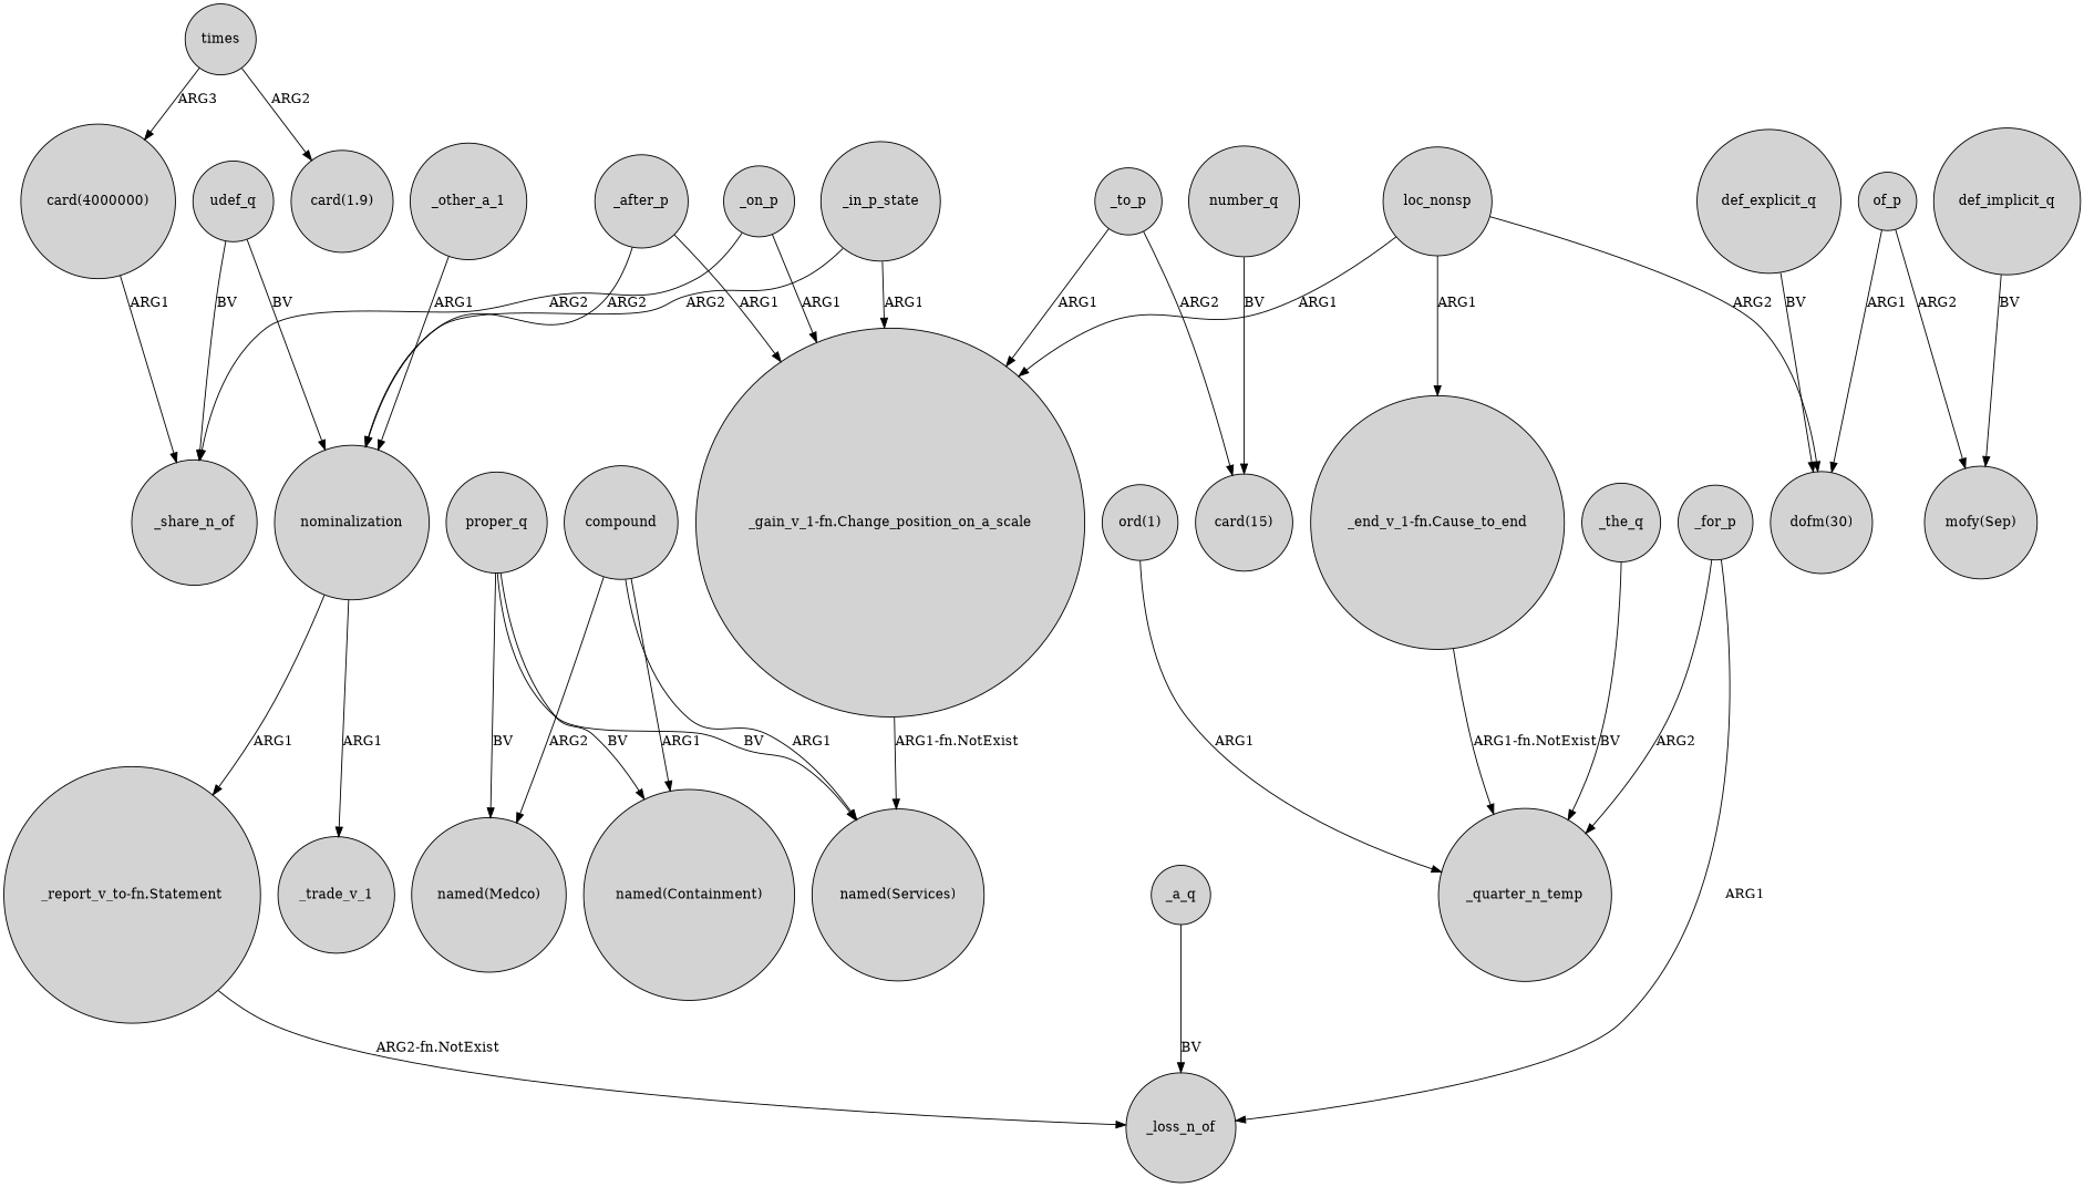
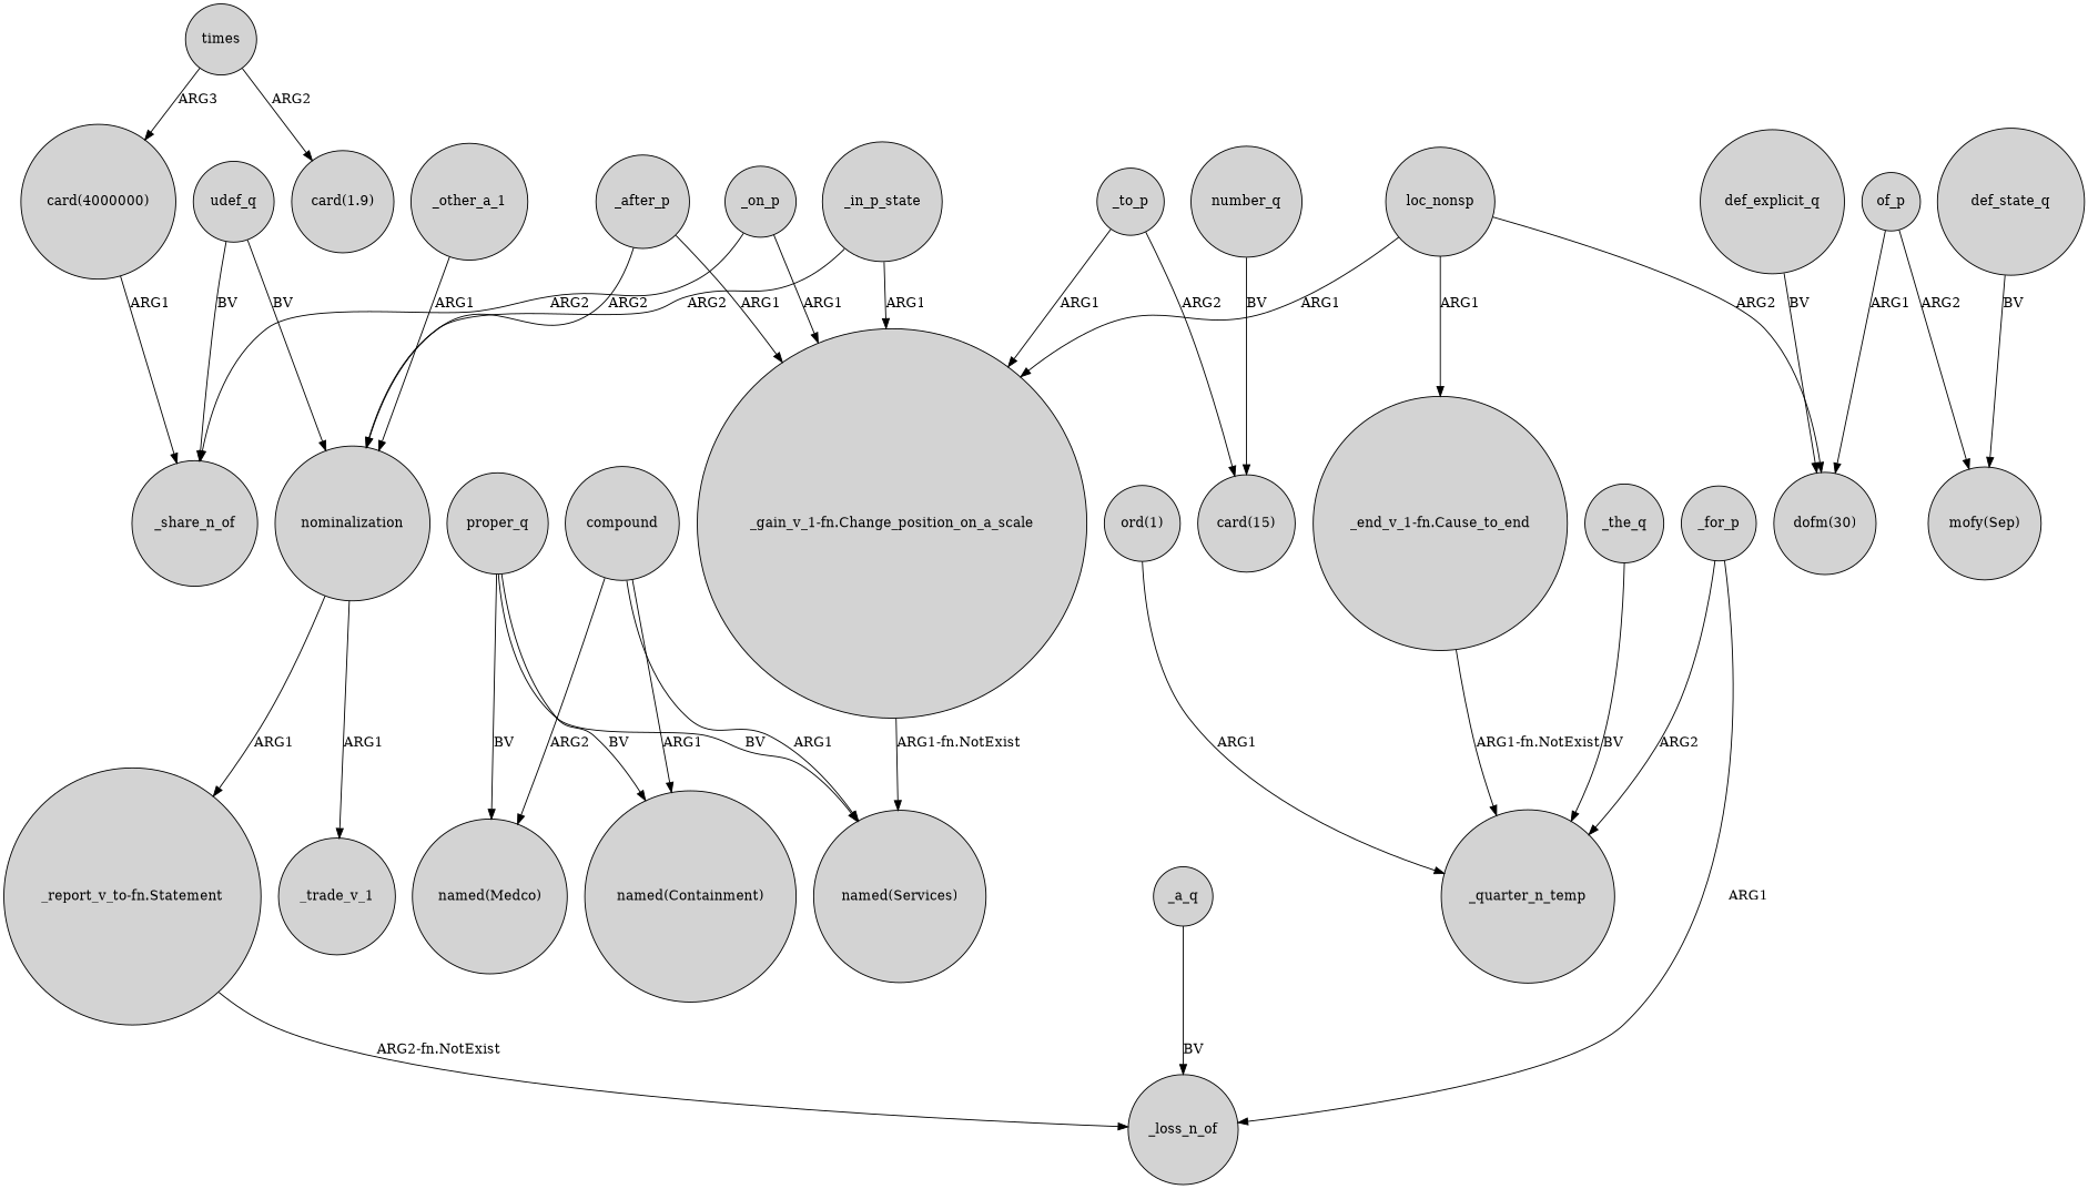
  digraph {
    node [shape=circle style=filled]
    _to_p
    "_gain_v_1-fn.Change_position_on_a_scale"
    "card(15)"
    "named(Services)"
    _on_p
    _share_n_of
    proper_q
    "named(Medco)"
    "named(Containment)"
    "_end_v_1-fn.Cause_to_end"
    _quarter_n_temp
    _a_q
    _loss_n_of
    compound
    _in_p_state
    nominalization
    _trade_v_1
    "_report_v_to-fn.Statement"
    _the_q
    _for_p
    of_p
    "mofy(Sep)"
    "dofm(30)"
    def_explicit_q
    times
    "card(1.9)"
    n27 [label="card(4000000)"]
    loc_nonsp
    _other_a_1
-   def_implicit_q
+   def_implicit_q [label=def_state_q]
    "ord(1)"
    udef_q
    number_q
    _after_p
    _to_p -> "_gain_v_1-fn.Change_position_on_a_scale" [label=ARG1]
    _to_p -> "card(15)" [label=ARG2]
    "_gain_v_1-fn.Change_position_on_a_scale" -> "named(Services)" [label="ARG1-fn.NotExist"]
    _on_p -> "_gain_v_1-fn.Change_position_on_a_scale" [label=ARG1]
    _on_p -> _share_n_of [label=ARG2]
    proper_q -> "named(Services)" [label=BV]
    proper_q -> "named(Medco)" [label=BV]
    proper_q -> "named(Containment)" [label=BV]
    "_end_v_1-fn.Cause_to_end" -> _quarter_n_temp [label="ARG1-fn.NotExist"]
    _a_q -> _loss_n_of [label=BV]
    compound -> "named(Services)" [label=ARG1]
    compound -> "named(Medco)" [label=ARG2]
    compound -> "named(Containment)" [label=ARG1]
    _in_p_state -> "_gain_v_1-fn.Change_position_on_a_scale" [label=ARG1]
    _in_p_state -> nominalization [label=ARG2]
    nominalization -> _trade_v_1 [label=ARG1]
    nominalization -> "_report_v_to-fn.Statement" [label=ARG1]
    "_report_v_to-fn.Statement" -> _loss_n_of [label="ARG2-fn.NotExist"]
    _the_q -> _quarter_n_temp [label=BV]
    _for_p -> _quarter_n_temp [label=ARG2]
    _for_p -> _loss_n_of [label=ARG1]
    of_p -> "mofy(Sep)" [label=ARG2]
    of_p -> "dofm(30)" [label=ARG1]
    def_explicit_q -> "dofm(30)" [label=BV]
    times -> "card(1.9)" [label=ARG2]
    times -> n27 [label=ARG3]
    n27 -> _share_n_of [label=ARG1]
    loc_nonsp -> "_gain_v_1-fn.Change_position_on_a_scale" [label=ARG1]
    loc_nonsp -> "_end_v_1-fn.Cause_to_end" [label=ARG1]
    loc_nonsp -> "dofm(30)" [label=ARG2]
    _other_a_1 -> nominalization [label=ARG1]
    def_implicit_q -> "mofy(Sep)" [label=BV]
    "ord(1)" -> _quarter_n_temp [label=ARG1]
    udef_q -> _share_n_of [label=BV]
    udef_q -> nominalization [label=BV]
    number_q -> "card(15)" [label=BV]
    _after_p -> "_gain_v_1-fn.Change_position_on_a_scale" [label=ARG1]
    _after_p -> nominalization [label=ARG2]
  }
